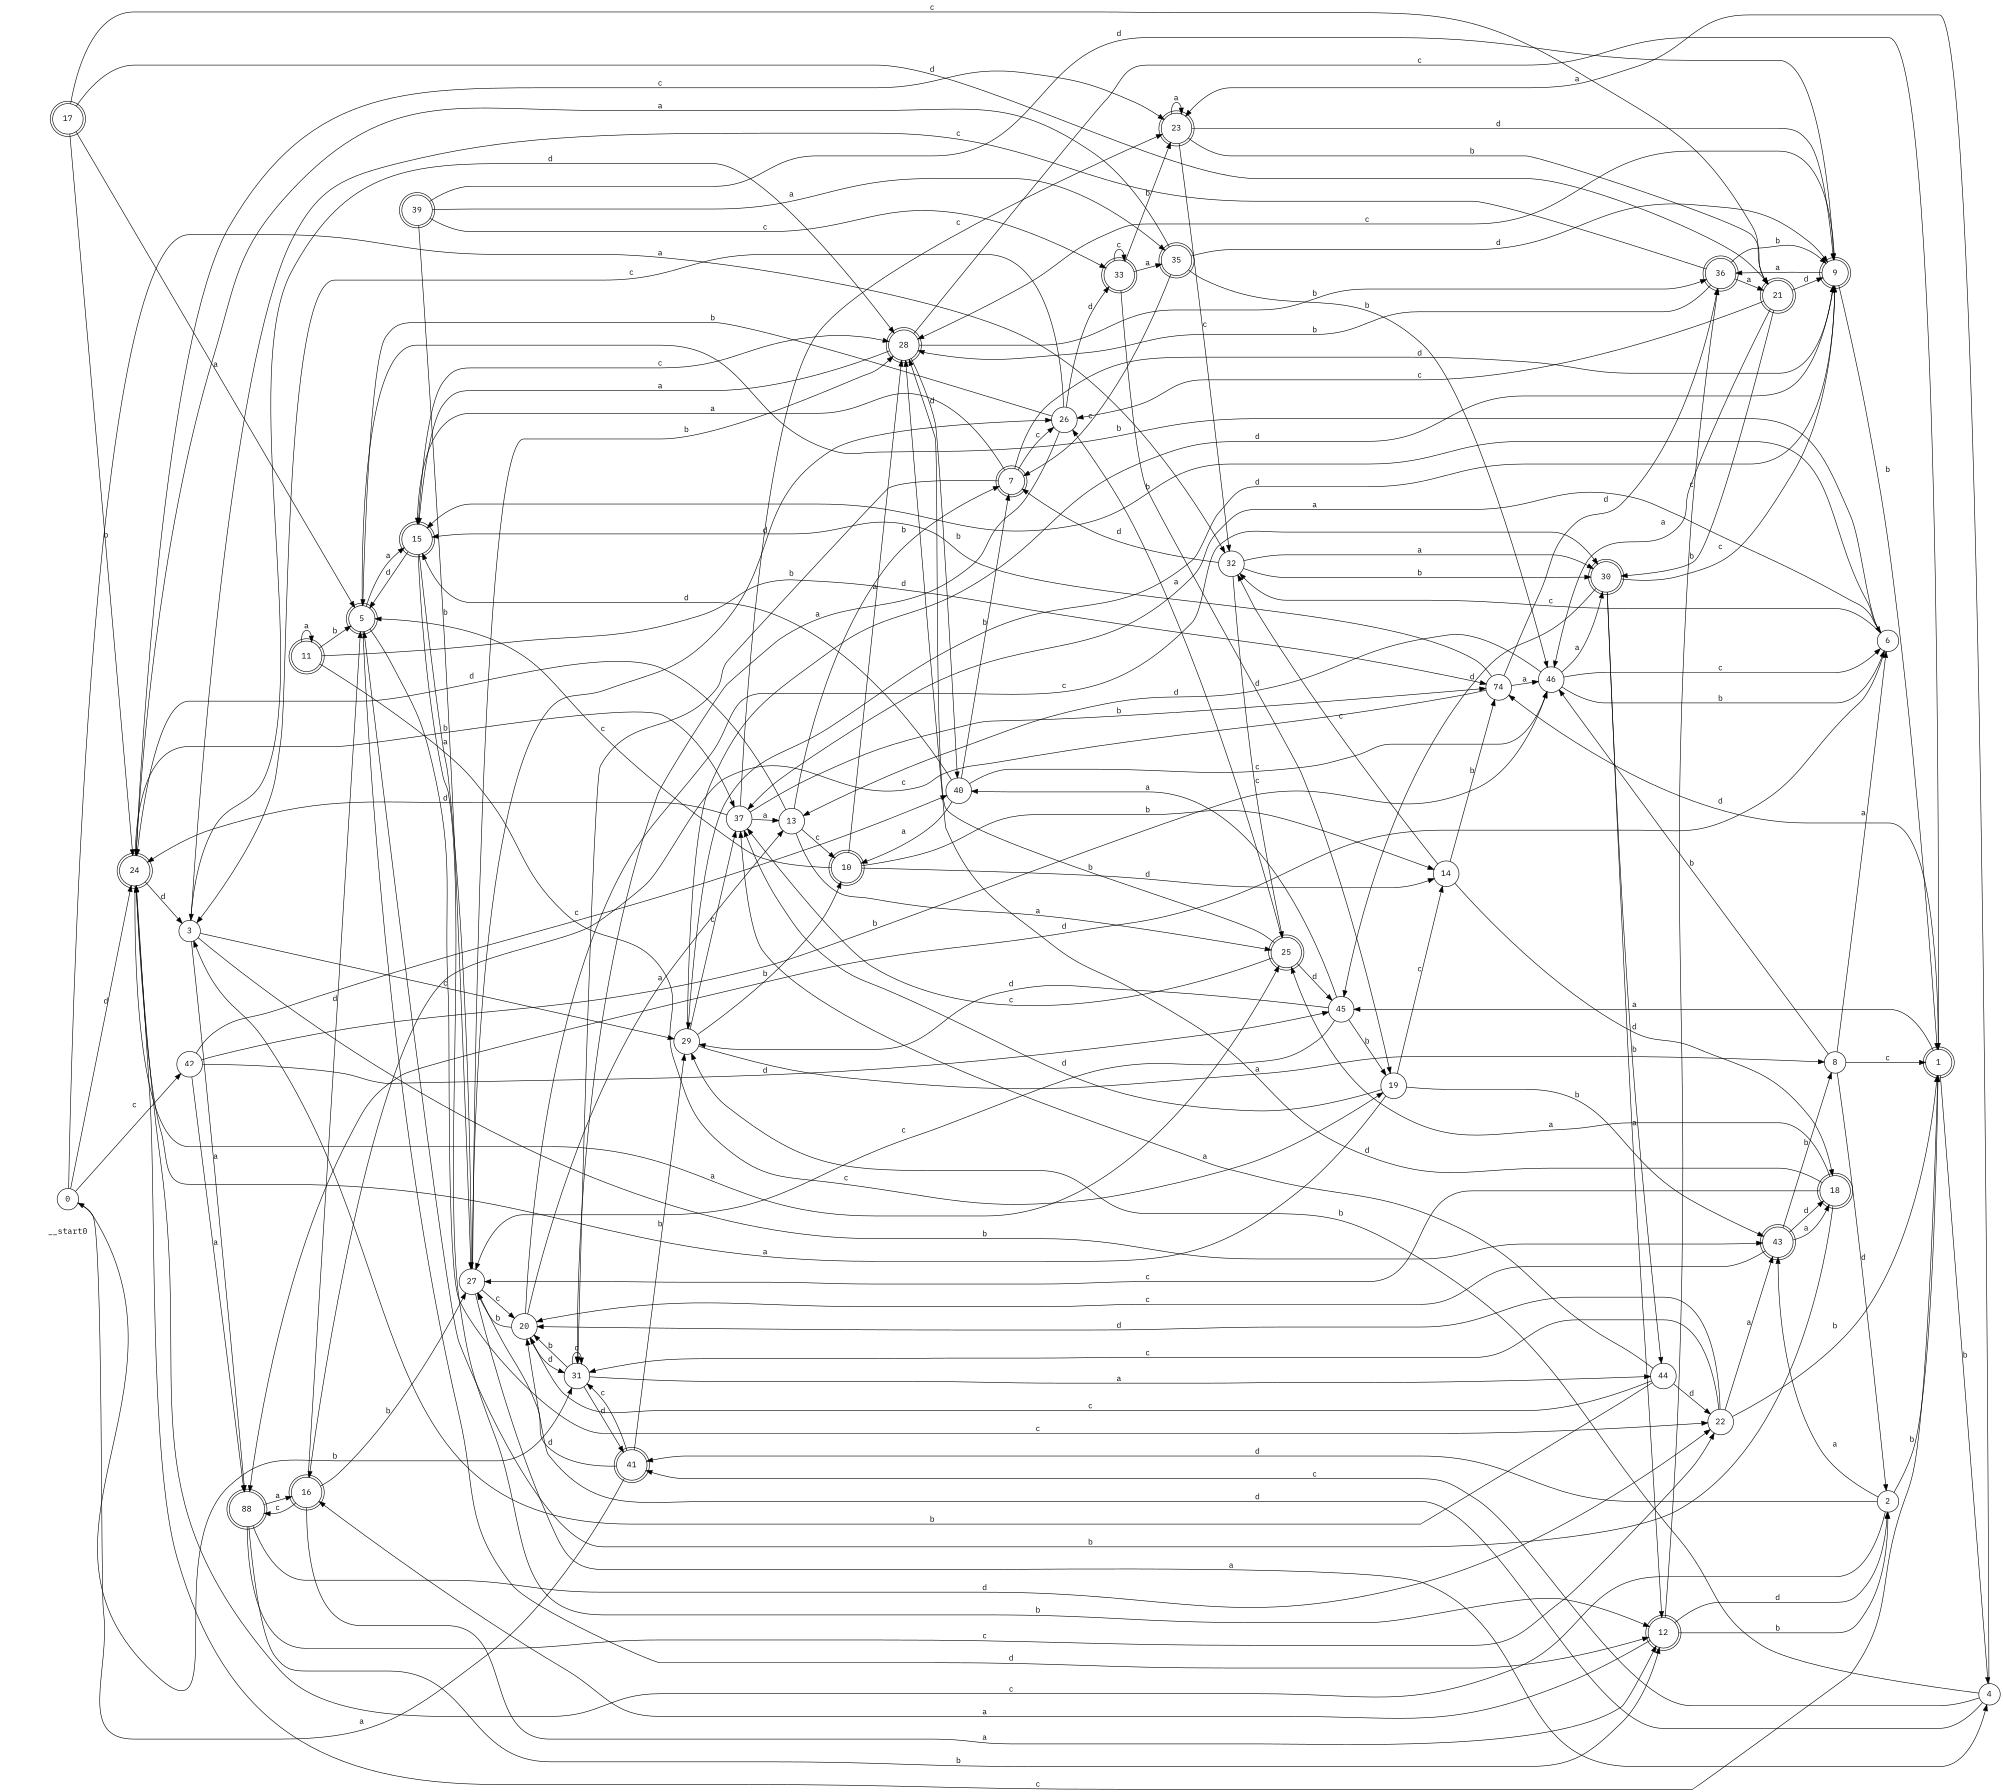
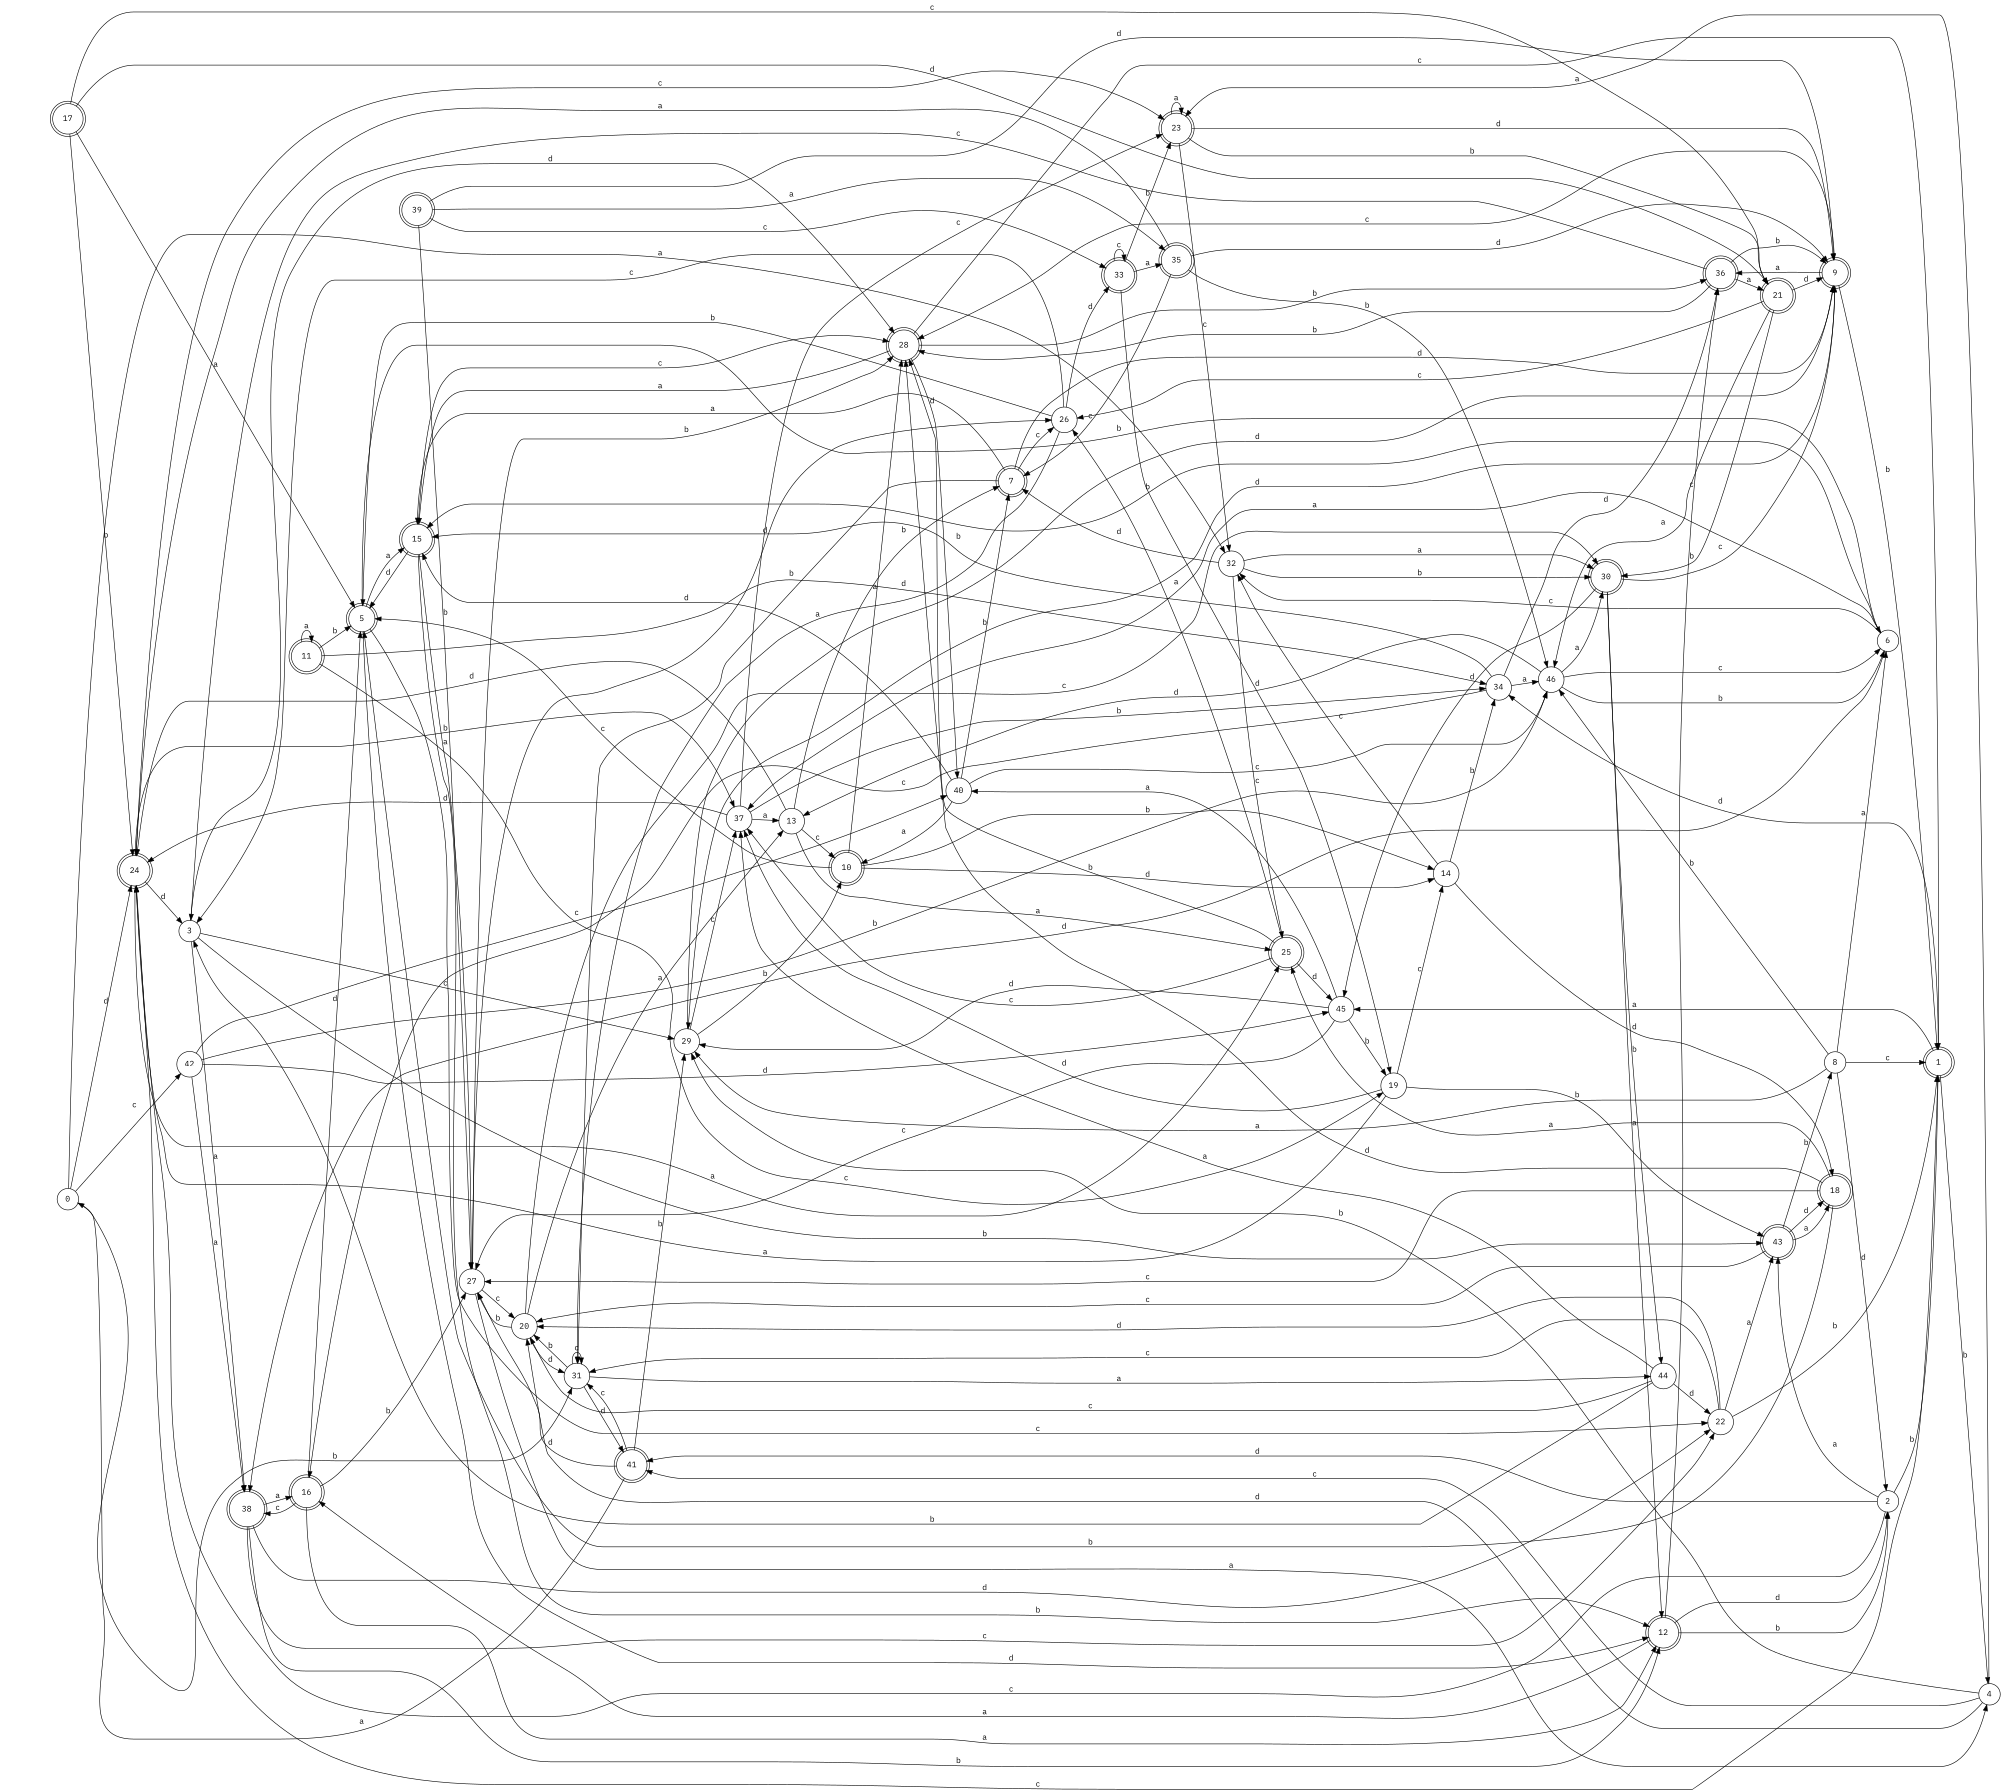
  digraph {
    fontname="IBM Plex Mono"
    rankdir=LR
    node [fontname="IBM Plex Mono" shape=doublecircle color=black fillcolor=white style="rounded,filled"]
    edge [fontname="IBM Plex Mono"]
-   __start0 [shape=none color="" fillcolor="" style=""]
    n2 [label=0 shape=circle style=filled]
    n3 [label=24]
    n4 [label=31 shape=circle style=filled]
    n5 [label=32 shape=circle style=filled]
    n6 [label=42 shape=circle style=filled]
    n7 [label=3 shape=circle style=filled]
    n8 [label=23]
    n9 [label=37 shape=circle style=filled]
    n10 [label=25]
    n11 [label=41]
    n12 [label=20 shape=circle style=filled]
    n13 [label=44 shape=circle style=filled]
    n14 [label=7]
    n15 [label=30]
    n16 [label=45 shape=circle style=filled]
-   n17 [label=88]
+   n17 [label=38]
    n18 [label=46 shape=circle style=filled]
    n19 [label=40 shape=circle style=filled]
    n20 [label=1]
    n21 [label=4 shape=circle style=filled]
-   n22 [label=74 shape=circle style=filled]
+   n22 [label=34 shape=circle style=filled]
    n23 [label=29 shape=circle style=filled]
    n24 [label=15]
    n25 [label=36]
    n26 [label=16]
    n27 [label=19 shape=circle style=filled]
    n28 [label=27 shape=circle style=filled]
    n29 [label=2 shape=circle style=filled]
    n30 [label=43]
    n31 [label=8 shape=circle style=filled]
    n32 [label=18]
    n33 [label=28]
    n34 [label=9]
    n35 [label=10]
    n36 [label=12]
    n37 [label=22 shape=circle style=filled]
    n38 [label=13 shape=circle style=filled]
    n39 [label=21]
    n40 [label=5]
    n41 [label=6 shape=circle style=filled]
    n42 [label=26 shape=circle style=filled]
    n43 [label=33]
    n44 [label=14 shape=circle style=filled]
    n45 [label=11]
    n46 [label=17]
    n47 [label=35]
    n48 [label=39]
    n2 -> n3 [label=d]
    n2 -> n4 [label=b]
    n2 -> n5 [label=a]
    n2 -> n6 [label=c]
    n3 -> n7 [label=d]
    n3 -> n8 [label=c]
    n3 -> n9 [label=b]
    n3 -> n10 [label=a]
    n4 -> n4 [label=c]
    n4 -> n11 [label=d]
    n4 -> n12 [label=b]
    n4 -> n13 [label=a]
    n5 -> n10 [label=c]
    n5 -> n14 [label=d]
    n5 -> n15 [label=a]
    n5 -> n15 [label=b]
    n6 -> n16 [label=d]
    n6 -> n17 [label=a]
    n6 -> n18 [label=b]
    n6 -> n19 [label=c]
    n7 -> n17 [label=a]
    n7 -> n23 [label=c]
    n7 -> n30 [label=b]
    n7 -> n33 [label=d]
    n8 -> n5 [label=c]
    n8 -> n8 [label=a]
    n8 -> n34 [label=d]
    n8 -> n39 [label=b]
    n9 -> n3 [label=d]
    n9 -> n8 [label=c]
    n9 -> n22 [label=b]
    n9 -> n38 [label=a]
    n10 -> n9 [label=c]
    n10 -> n16 [label=d]
    n10 -> n33 [label=b]
    n10 -> n42 [label=a]
    n11 -> n2 [label=a]
    n11 -> n4 [label=c]
    n11 -> n23 [label=b]
    n11 -> n28 [label=d]
    n12 -> n4 [label=d]
    n12 -> n15 [label=c]
    n12 -> n28 [label=b]
    n12 -> n38 [label=a]
    n13 -> n7 [label=b]
    n13 -> n9 [label=a]
    n13 -> n12 [label=c]
    n13 -> n37 [label=d]
    n14 -> n4 [label=b]
    n14 -> n24 [label=a]
    n14 -> n34 [label=d]
    n14 -> n42 [label=c]
    n15 -> n13 [label=b]
    n15 -> n16 [label=d]
    n15 -> n34 [label=c]
    n15 -> n36 [label=a]
    n16 -> n19 [label=a]
    n16 -> n23 [label=d]
    n16 -> n27 [label=b]
    n16 -> n28 [label=c]
    n17 -> n26 [label=a]
    n17 -> n36 [label=b]
    n17 -> n37 [label=c]
    n17 -> n37 [label=d]
    n18 -> n15 [label=a]
    n18 -> n38 [label=d]
    n18 -> n41 [label=b]
    n18 -> n41 [label=c]
    n19 -> n14 [label=b]
    n19 -> n18 [label=c]
    n19 -> n24 [label=d]
    n19 -> n35 [label=a]
    n20 -> n3 [label=c]
    n20 -> n16 [label=a]
    n20 -> n21 [label=b]
    n20 -> n22 [label=d]
    n21 -> n8 [label=a]
    n21 -> n11 [label=c]
    n21 -> n12 [label=d]
    n21 -> n23 [label=b]
    n22 -> n18 [label=a]
    n22 -> n24 [label=b]
    n22 -> n25 [label=d]
    n22 -> n26 [label=c]
    n23 -> n9 [label=c]
-   n23 -> n31 [label=a]
+   n31 -> n23 [label=a]
    n23 -> n34 [label=d]
    n23 -> n35 [label=b]
    n24 -> n28 [label=a]
    n24 -> n33 [label=c]
    n24 -> n36 [label=b]
    n24 -> n40 [label=d]
    n25 -> n7 [label=c]
    n25 -> n33 [label=b]
    n25 -> n34 [label=b]
    n25 -> n39 [label=a]
    n26 -> n17 [label=c]
    n26 -> n28 [label=b]
    n26 -> n36 [label=a]
    n26 -> n40 [label=d]
    n27 -> n3 [label=a]
    n27 -> n9 [label=d]
    n27 -> n30 [label=b]
    n27 -> n44 [label=c]
    n28 -> n12 [label=c]
    n28 -> n21 [label=a]
    n28 -> n33 [label=b]
    n28 -> n42 [label=d]
    n29 -> n3 [label=c]
    n29 -> n11 [label=d]
    n29 -> n20 [label=b]
    n29 -> n30 [label=a]
    n30 -> n12 [label=c]
    n30 -> n31 [label=b]
    n30 -> n32 [label=a]
    n30 -> n32 [label=d]
    n31 -> n18 [label=b]
    n31 -> n20 [label=c]
    n31 -> n29 [label=d]
    n31 -> n41 [label=a]
    n32 -> n10 [label=a]
    n32 -> n28 [label=c]
    n32 -> n33 [label=d]
    n32 -> n40 [label=b]
    n33 -> n19 [label=d]
    n33 -> n20 [label=c]
    n33 -> n24 [label=a]
    n33 -> n25 [label=b]
    n34 -> n20 [label=b]
    n34 -> n23 [label=d]
    n34 -> n25 [label=a]
    n34 -> n33 [label=c]
    n35 -> n33 [label=a]
    n35 -> n40 [label=c]
    n35 -> n44 [label=b]
    n35 -> n44 [label=d]
    n36 -> n25 [label=c]
    n36 -> n26 [label=a]
    n36 -> n29 [label=b]
    n36 -> n29 [label=d]
    n37 -> n4 [label=c]
    n37 -> n12 [label=d]
    n37 -> n20 [label=b]
    n37 -> n30 [label=a]
    n38 -> n3 [label=d]
    n38 -> n10 [label=a]
    n38 -> n14 [label=b]
    n38 -> n35 [label=c]
    n39 -> n15 [label=b]
    n39 -> n18 [label=a]
    n39 -> n34 [label=d]
    n39 -> n42 [label=c]
    n40 -> n24 [label=a]
    n40 -> n36 [label=d]
    n40 -> n37 [label=c]
    n40 -> n41 [label=b]
    n41 -> n5 [label=c]
    n41 -> n9 [label=a]
    n41 -> n17 [label=d]
    n41 -> n24 [label=b]
    n42 -> n4 [label=a]
    n42 -> n7 [label=c]
    n42 -> n40 [label=b]
    n42 -> n43 [label=d]
    n43 -> n8 [label=b]
    n43 -> n27 [label=d]
    n43 -> n43 [label=c]
    n43 -> n47 [label=a]
    n44 -> n5 [label=c]
    n44 -> n22 [label=b]
    n44 -> n32 [label=d]
    n45 -> n22 [label=d]
    n45 -> n27 [label=c]
    n45 -> n40 [label=b]
    n45 -> n45 [label=a]
    n46 -> n3 [label=b]
    n46 -> n39 [label=c]
    n46 -> n39 [label=d]
    n46 -> n40 [label=a]
    n47 -> n3 [label=a]
    n47 -> n14 [label=c]
    n47 -> n18 [label=b]
    n47 -> n34 [label=d]
    n48 -> n28 [label=b]
    n48 -> n34 [label=d]
    n48 -> n43 [label=c]
    n48 -> n47 [label=a]
  }
